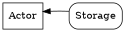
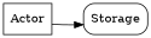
  digraph {
    rankdir=LR
    node [shape=box]
    Actor
    Storage [style=rounded]
-   Storage -> Actor
+   Actor -> Storage
  }
